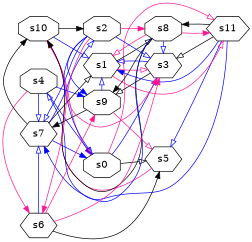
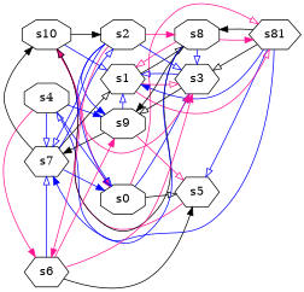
  digraph {
    rankdir=LR
    node [player=1 shape=octagon]
    edge [arrowhead=onormal color=blue]
    s0
    s3 [player=0 shape=hexagon]
    s5 [shape=hexagon]
-   s11 [shape=hexagon]
+   s11 [shape=hexagon label=s81]
    s1 [shape=hexagon]
    s9 [player=0]
    s10 [player=0]
    s8 [player=0]
    s4 [player=0]
    s7 [player=0 shape=hexagon]
    s2
    s6 [shape=hexagon]
    s0 -> s3 [constraint="!(time % 3 == 2)"]
    s0 -> s5 [color=black]
    s0 -> s11 [color=deeppink constraint="time % 7 == 0"]
    s3 -> s1
    s3 -> s9 [color=black constraint="!(time % 2 == 0)"]
    s5 -> s10 [arrowhead=normal color=deeppink constraint="time == 6 || time == 9 || time == 12 || time == 13"]
    s11 -> s3 [color=black constraint="time % 5 == 4 || time % 4 == 2"]
    s11 -> s5 [constraint="!(time % 5 == 1)"]
    s11 -> s1 [arrowhead=normal constraint="!(time % 3 == 0)"]
    s11 -> s8 [arrowhead=normal color=black constraint="time % 7 == 0"]
    s11 -> s4 [constraint="time == 9 || time == 12"]
    s1 -> s3 [color=deeppink]
    s1 -> s11 [color=deeppink constraint="time % 4 == 0 || time % 3 == 0"]
    s1 -> s8 [color=black constraint="time % 5 == 1 || time % 2 == 1"]
    s9 -> s5 [color=deeppink]
    s9 -> s1 [constraint="!(time % 3 == 2)"]
    s9 -> s7 [arrowhead=normal color=black constraint="!(time % 6 == 2)"]
    s10 -> s0 [arrowhead=normal color=deeppink constraint="time == 18"]
    s10 -> s3 [arrowhead=normal color=deeppink constraint="time == 7 || time == 14 || time == 19"]
    s10 -> s1 [constraint="time % 4 == 0 && time % 5 == 1"]
    s10 -> s2 [arrowhead=normal color=black]
    s8 -> s3 [constraint="time % 5 == 3 || time % 3 == 1"]
    s8 -> s11 [arrowhead=normal color=deeppink]
    s8 -> s1 [color=deeppink constraint="time % 3 == 1 && time % 4 == 2"]
    s8 -> s9 [arrowhead=normal color=black constraint="time % 3 == 2 || time % 4 == 0"]
-   s8 -> s10 [arrowhead=normal color=black constraint="!(time % 2 == 1)"]
+   s8 -> s10 [color=black constraint="!(time % 2 == 1)"]
    s8 -> s7 [arrowhead=normal constraint="!(time % 5 == 0)"]
    s4 -> s0 [constraint="time % 4 == 3 && time % 3 == 2"]
    s4 -> s9 [arrowhead=normal constraint="time % 2 == 1"]
    s4 -> s7 [constraint="time == 18 || time == 23 || time == 27"]
    s4 -> s6 [arrowhead=normal color=deeppink constraint="!(time % 4 == 3)"]
    s7 -> s0 [arrowhead=normal]
    s7 -> s1 [color=black]
    s7 -> s10 [arrowhead=normal color=black constraint="time == 2 || time == 4 || time == 15 || time == 16 || time == 26"]
    s7 -> s2 [constraint="time % 3 == 1 || time % 3 == 0"]
    s2 -> s0 [constraint="time % 2 == 0"]
    s2 -> s3 [constraint="time % 6 == 0"]
    s2 -> s9 [arrowhead=normal constraint="time % 4 == 2 || time % 4 == 2"]
    s2 -> s8 [arrowhead=normal color=deeppink]
    s2 -> s7 [constraint="time % 4 == 2 && time % 3 == 2"]
    s2 -> s6 [arrowhead=normal color=deeppink constraint="time % 2 == 1 || time % 2 == 0"]
    s6 -> s3 [arrowhead=normal color=deeppink constraint="time == 2 || time == 3"]
    s6 -> s5 [arrowhead=normal color=black constraint="time % 7 == 4"]
    s6 -> s9 [arrowhead=normal color=deeppink constraint="time == 6 || time == 10 || time == 13 || time == 18"]
    s6 -> s7 [constraint="!(time % 5 == 1)"]
  }
